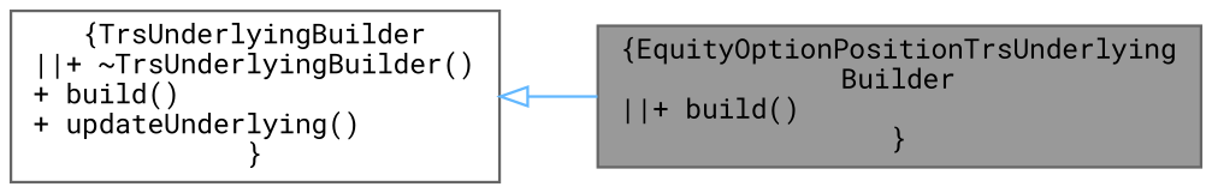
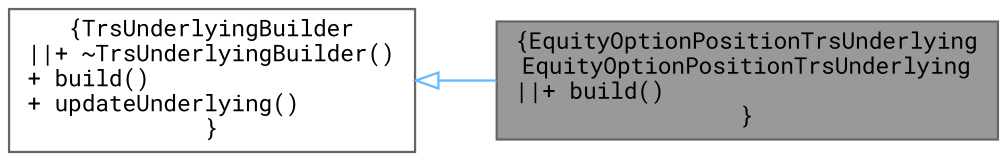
  digraph {
    rankdir=LR
    fontname="Roboto Mono"
    node [color=gray40 fontname="Roboto Mono" fontsize=10 shape=box style=filled]
-   n1 [fillcolor=grey60 fontcolor=black height=0.2 label="{EquityOptionPositionTrsUnderlying\lBuilder\n||+ build()\l}" width=0.4]
+   n1 [fillcolor=grey60 fontcolor=black height=0.2 label="{EquityOptionPositionTrsUnderlying\lEquityOptionPositionTrsUnderlying\n||+ build()\l}" width=0.4]
    n2 [fillcolor=white height=0.2 label="{TrsUnderlyingBuilder\n||+ ~TrsUnderlyingBuilder()\l+ build()\l+ updateUnderlying()\l}" width=0.4]
    n2 -> n1 [arrowtail=onormal color=steelblue1 dir=back fontname="Roboto Mono" fontsize=10 labelfontname=Helvetica labelfontsize=10 style=solid]
  }
